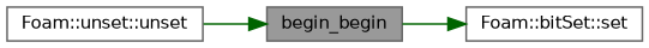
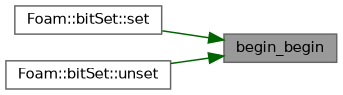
  digraph {
    rankdir=RL
    node [color=grey40 fillcolor=white fontname=Helvetica fontsize=10 shape=box style=filled]
    edge [color=darkgreen dir=back fontname=Helvetica fontsize=10 labelfontname=Helvetica labelfontsize=10 style=solid]
    n1 [color=gray40 fillcolor=grey60 fontcolor=black height=0.2 label=begin_begin width=0.4]
    n2 [height=0.2 label="Foam::bitSet::set" width=0.4]
-   n3 [height=0.2 label="Foam::unset::unset" width=0.4]
-   n2 -> n1
+   n3 [height=0.2 label="Foam::bitSet::unset" width=0.4]
+   n1 -> n2
    n1 -> n3
  }
